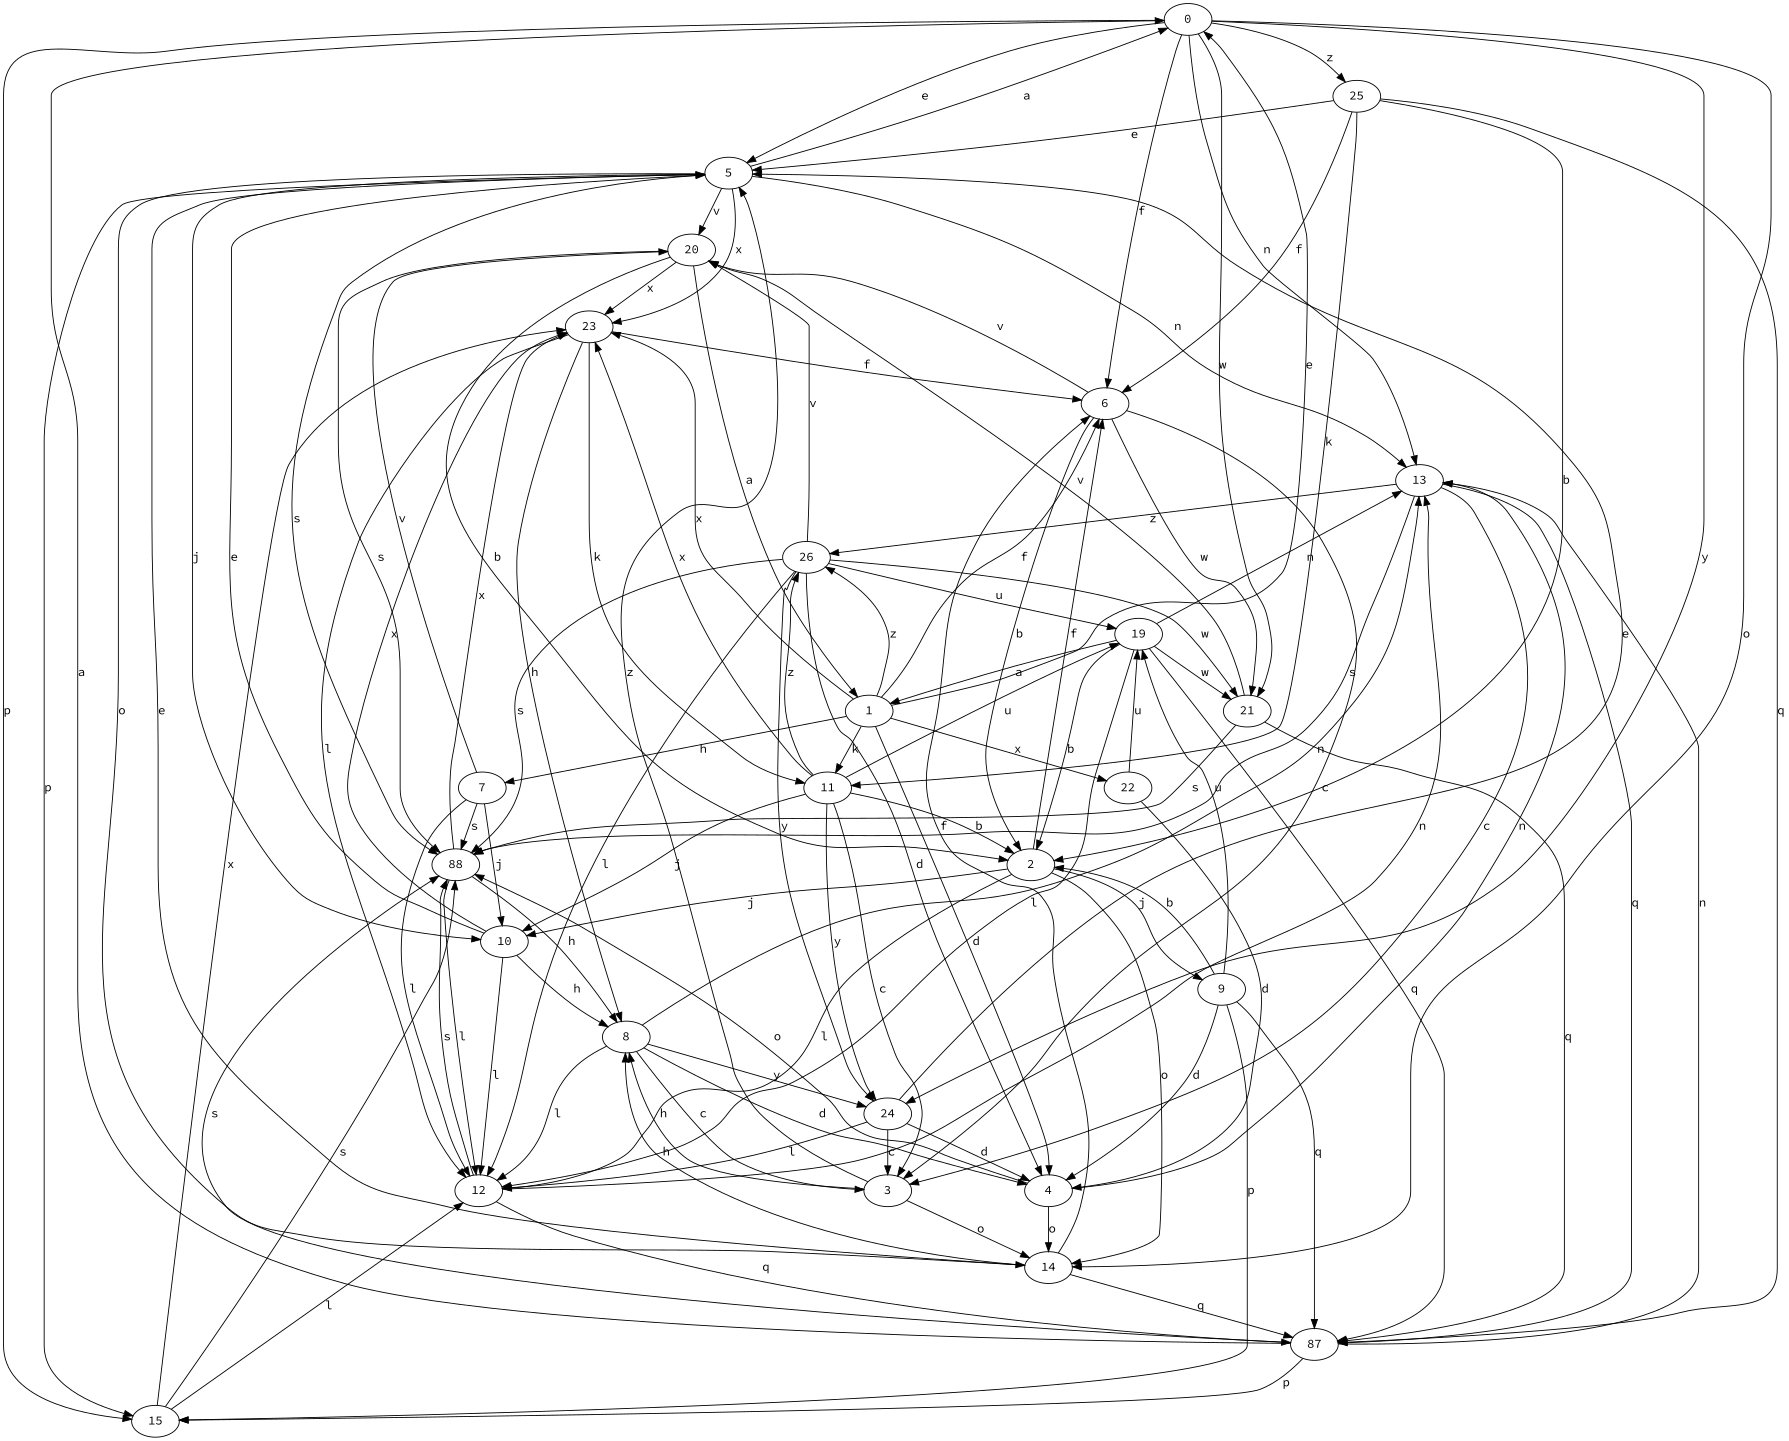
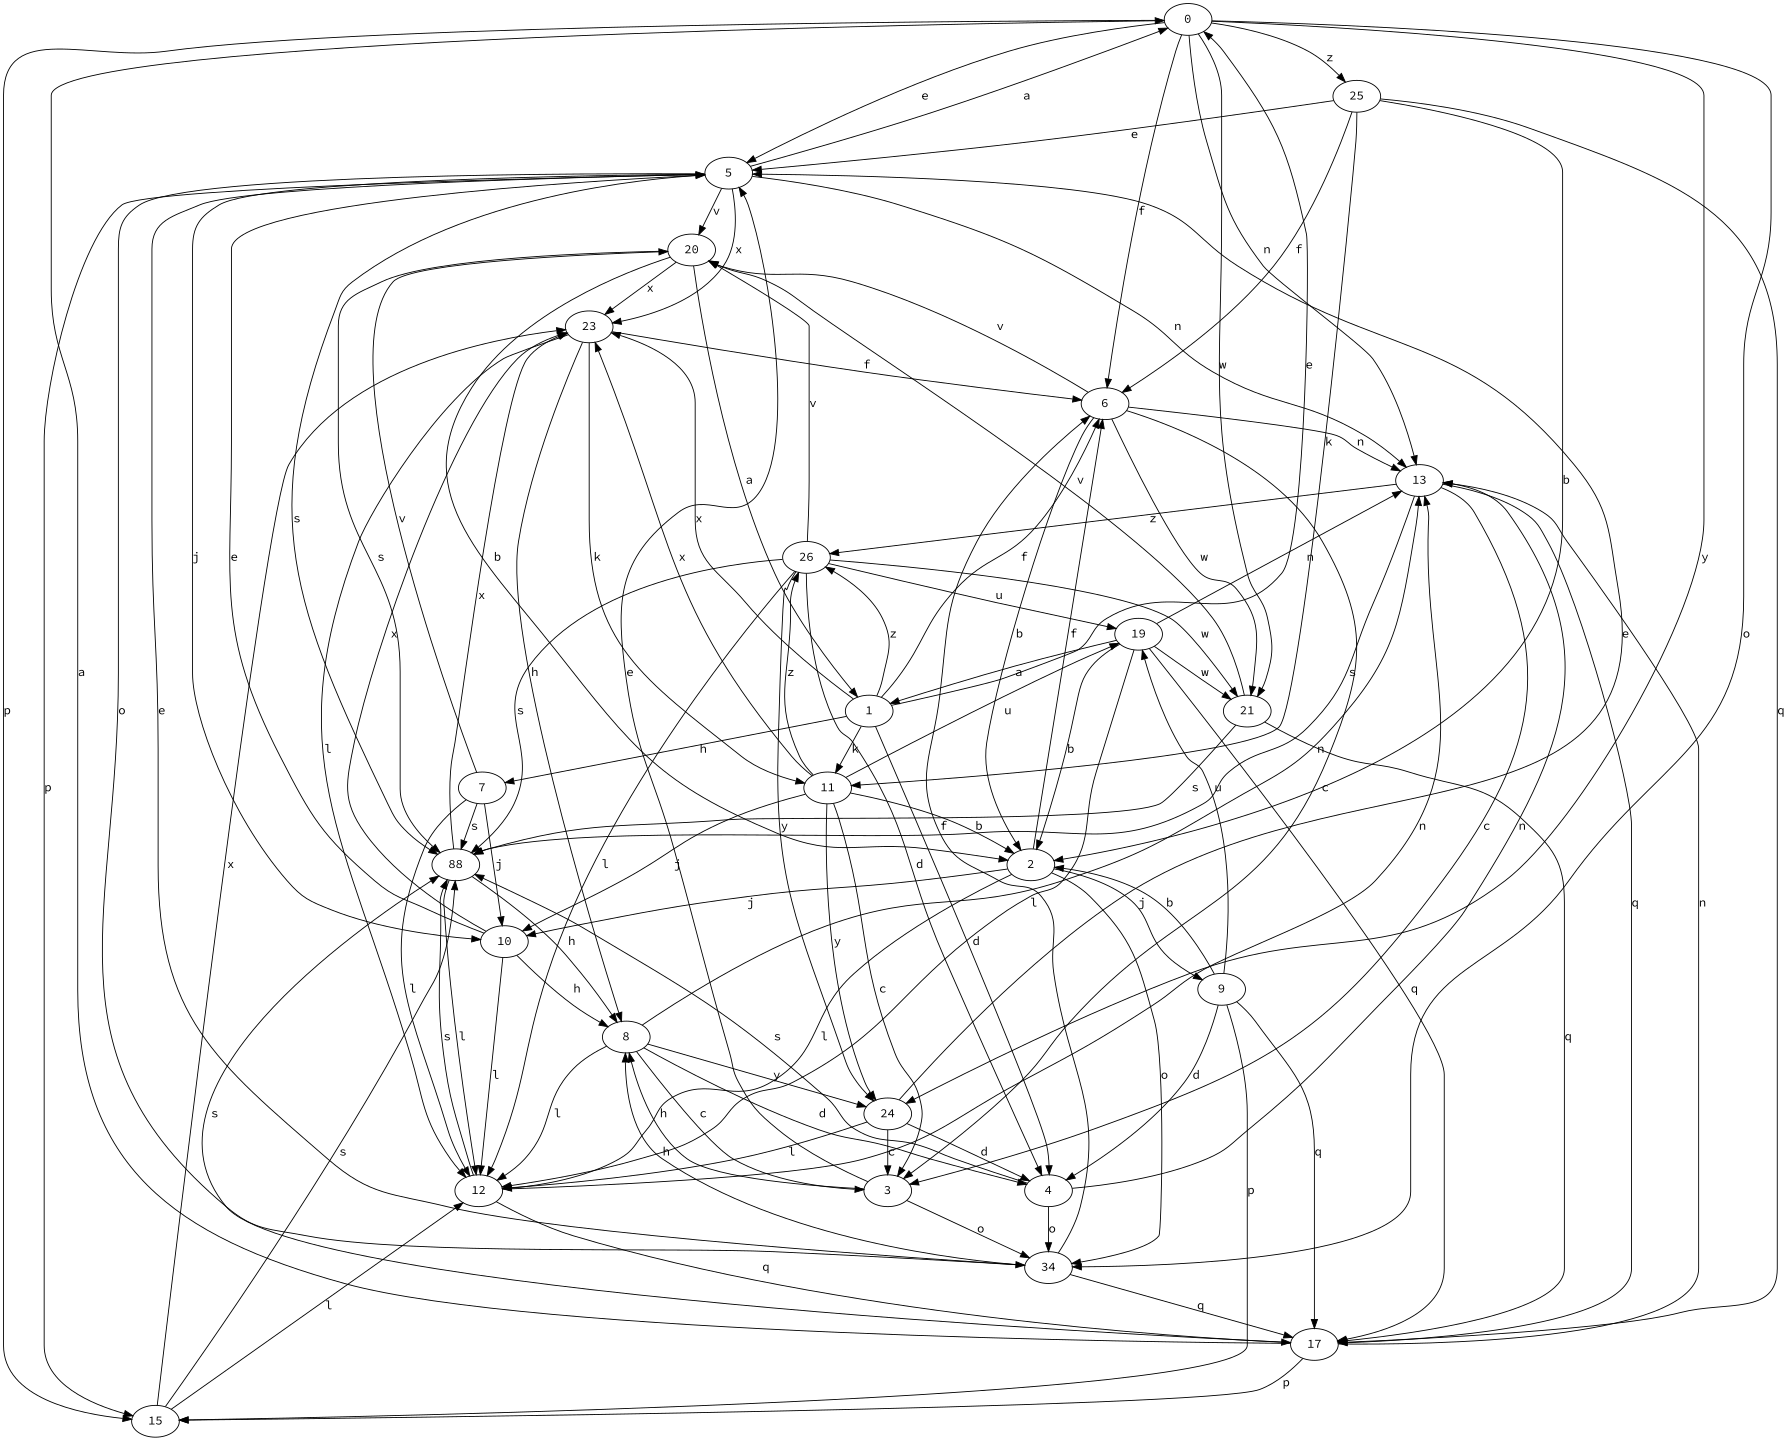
  strict digraph {
    fontname="Source Code Pro"
    node [fontname="Source Code Pro"]
    edge [fontname="Source Code Pro"]
    0
    5
    6
    13
-   14
+   14 [label=34]
    15
    21
    24
    25
    23
    10
    n12 [label=88]
    20
    2
    3
    26
-   17 [label=87]
+   17
    8
    12
    4
    11
    1
    7
-   22
    19
    9
    0 -> 5 [label=e]
    0 -> 6 [label=f]
    0 -> 13 [label=n]
    0 -> 14 [label=o]
    0 -> 15 [label=p]
    0 -> 21 [label=w]
    0 -> 24 [label=y]
    0 -> 25 [label=z]
    5 -> 0 [label=a]
    5 -> 13 [label=n]
    5 -> 14 [label=o]
    5 -> 15 [label=p]
    5 -> 23 [label=x]
    5 -> 10 [label=j]
    5 -> n12 [label=s]
    5 -> 20 [label=v]
+   6 -> 13 [label=n]
    6 -> 21 [label=w]
    6 -> 20 [label=v]
    6 -> 2 [label=b]
    6 -> 3 [label=c]
    13 -> n12 [label=s]
    13 -> 3 [label=c]
    13 -> 26 [label=z]
    13 -> 17 [label=q]
    14 -> 5 [label=e]
    14 -> 6 [label=f]
    14 -> 17 [label=q]
    14 -> 8 [label=h]
    15 -> 23 [label=x]
    15 -> n12 [label=s]
    15 -> 12 [label=l]
    21 -> n12 [label=s]
    21 -> 20 [label=v]
    21 -> 17 [label=q]
    24 -> 5 [label=e]
    24 -> 3 [label=c]
    24 -> 12 [label=l]
    24 -> 4 [label=d]
    25 -> 5 [label=e]
    25 -> 6 [label=f]
    25 -> 2 [label=b]
    25 -> 17 [label=q]
    25 -> 11 [label=k]
    23 -> 6 [label=f]
    23 -> 8 [label=h]
    23 -> 12 [label=l]
    23 -> 11 [label=k]
    10 -> 5 [label=e]
    10 -> 23 [label=x]
    10 -> 8 [label=h]
    10 -> 12 [label=l]
    n12 -> 23 [label=x]
    n12 -> 8 [label=h]
    n12 -> 12 [label=l]
    20 -> 23 [label=x]
    20 -> n12 [label=s]
    20 -> 2 [label=b]
    20 -> 1 [label=a]
    2 -> 6 [label=f]
    2 -> 14 [label=o]
    2 -> 10 [label=j]
    2 -> 12 [label=l]
    2 -> 9 [label=j]
-   3 -> 5 [label=z]
+   3 -> 5 [label=e]
    3 -> 14 [label=o]
    3 -> 8 [label=h]
    26 -> 21 [label=w]
    26 -> 24 [label=y]
    26 -> n12 [label=s]
    26 -> 20 [label=v]
    26 -> 12 [label=l]
    26 -> 4 [label=d]
    26 -> 19 [label=u]
    17 -> 0 [label=a]
    17 -> 13 [label=n]
    17 -> 15 [label=p]
    17 -> n12 [label=s]
    8 -> 13 [label=n]
    8 -> 24 [label=y]
    8 -> 3 [label=c]
    8 -> 12 [label=l]
    8 -> 4 [label=d]
    12 -> 13 [label=n]
    12 -> n12 [label=s]
    12 -> 17 [label=q]
    4 -> 13 [label=n]
    4 -> 14 [label=o]
-   4 -> n12 [label=o]
+   4 -> n12 [label=s]
    11 -> 24 [label=y]
    11 -> 23 [label=x]
    11 -> 10 [label=j]
    11 -> 2 [label=b]
    11 -> 3 [label=c]
    11 -> 26 [label=z]
    11 -> 19 [label=u]
    1 -> 0 [label=e]
    1 -> 6 [label=f]
    1 -> 23 [label=x]
    1 -> 26 [label=z]
    1 -> 4 [label=d]
    1 -> 11 [label=k]
    1 -> 7 [label=h]
-   1 -> 22 [label=x]
    7 -> 10 [label=j]
    7 -> n12 [label=s]
    7 -> 20 [label=v]
    7 -> 12 [label=l]
-   22 -> 4 [label=d]
-   22 -> 19 [label=u]
    19 -> 13 [label=n]
    19 -> 21 [label=w]
    19 -> 2 [label=b]
    19 -> 17 [label=q]
    19 -> 12 [label=l]
    19 -> 1 [label=a]
    9 -> 15 [label=p]
    9 -> 2 [label=b]
    9 -> 17 [label=q]
    9 -> 4 [label=d]
    9 -> 19 [label=u]
  }
